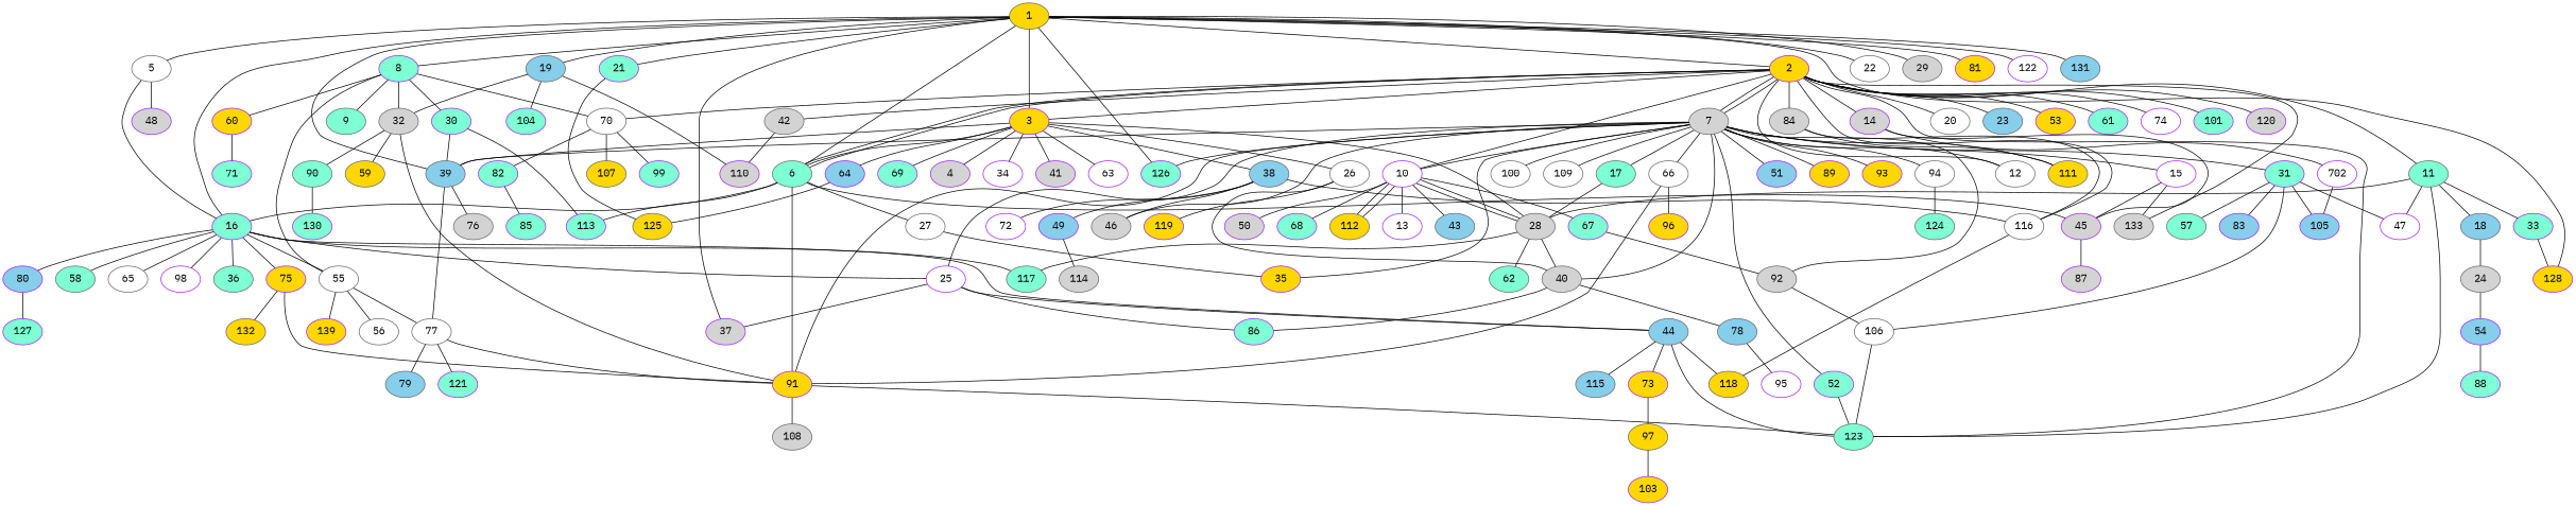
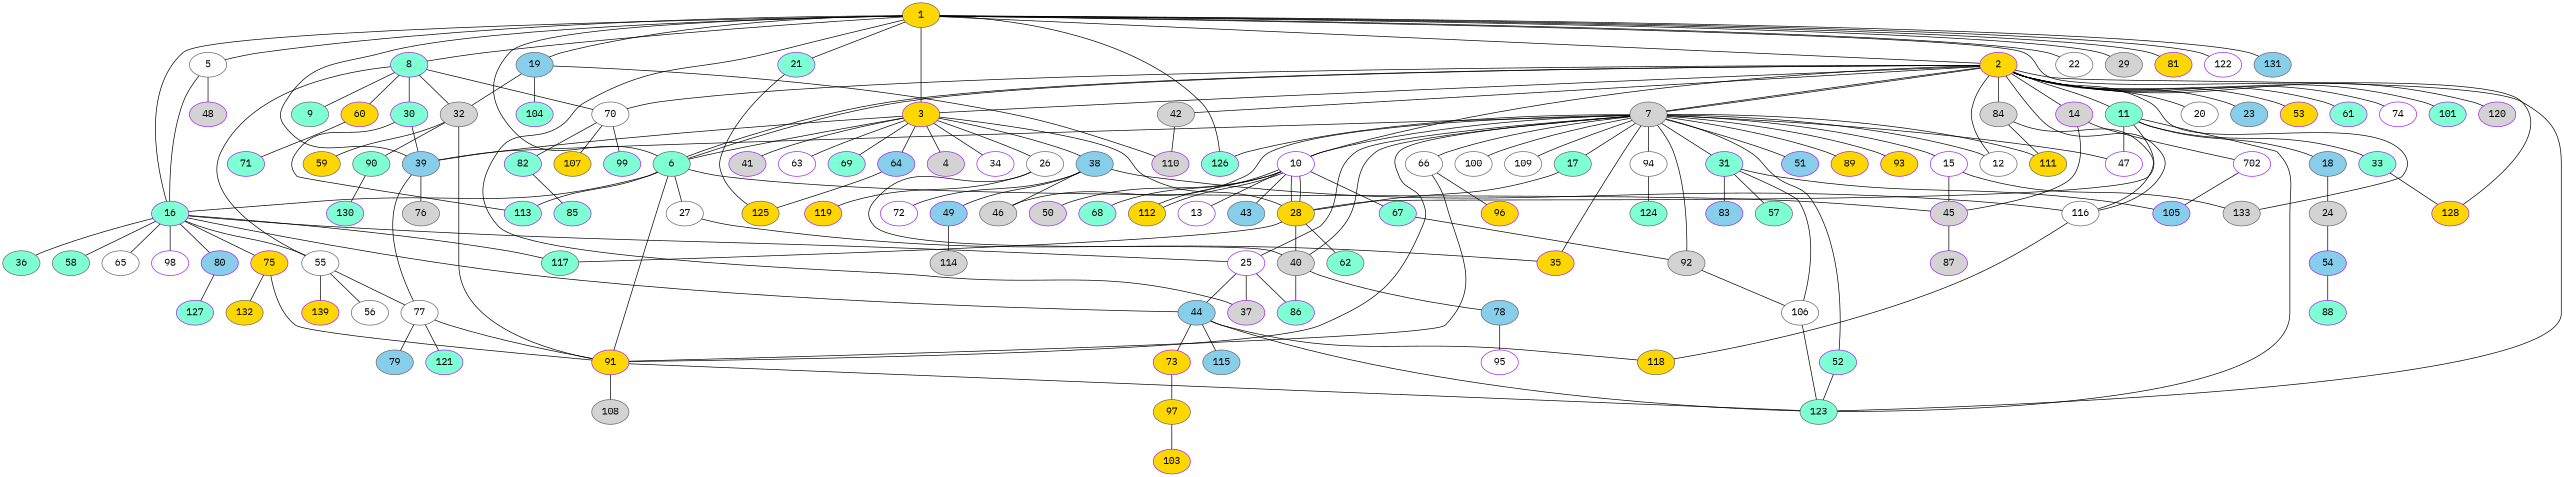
  graph {
    fontname="IBM Plex Mono"
    node [color=purple fillcolor=aquamarine fontname="IBM Plex Mono" style=filled]
    edge [fontname="IBM Plex Mono"]
    1 [color=gray40 fillcolor=gold]
    2 [fillcolor=gold]
    3 [fillcolor=gold]
    5 [color=gray40 fillcolor=white]
    6 [color=gray40]
    8
    16
    19 [color=gray40 fillcolor=skyblue]
    21
    22 [color=gray40 fillcolor=white]
    29 [color=gray40 fillcolor=lightgrey]
    37 [fillcolor=lightgrey]
    39 [color=gray40 fillcolor=skyblue]
    81 [fillcolor=gold]
    122 [fillcolor=white]
    128 [fillcolor=gold]
    131 [color=gray40 fillcolor=skyblue]
    126
    7 [color=gray40 fillcolor=lightgrey]
    10 [fillcolor=white]
    11 [color=gray40]
    12 [color=gray40 fillcolor=white]
    14 [fillcolor=lightgrey]
    20 [color=gray40 fillcolor=white]
    23 [color=gray40 fillcolor=skyblue]
    42 [color=gray40 fillcolor=lightgrey]
    53 [fillcolor=gold]
    61
    70 [color=gray40 fillcolor=white]
    74 [fillcolor=white]
    84 [color=gray40 fillcolor=lightgrey]
    101
    116 [color=gray40 fillcolor=white]
    120 [fillcolor=lightgrey]
    123 [color=gray40]
    133 [color=gray40 fillcolor=lightgrey]
    4 [fillcolor=lightgrey]
    26 [color=gray40 fillcolor=white]
-   28 [color=gray40 fillcolor=lightgrey]
+   28 [color=gray40 fillcolor=gold]
    34 [fillcolor=white]
    38 [color=gray40 fillcolor=skyblue]
    41 [fillcolor=lightgrey]
    63 [fillcolor=white]
    64 [fillcolor=skyblue]
    69
    48 [fillcolor=lightgrey]
    27 [color=gray40 fillcolor=white]
    45 [fillcolor=lightgrey]
    91 [fillcolor=gold]
    113
    15 [fillcolor=white]
    17 [color=gray40]
    25 [fillcolor=white]
    31
    35 [fillcolor=gold]
    40 [color=gray40 fillcolor=lightgrey]
    46 [color=gray40 fillcolor=lightgrey]
    47 [fillcolor=white]
    51 [fillcolor=skyblue]
    52
    66 [color=gray40 fillcolor=white]
    89 [fillcolor=gold]
    92 [color=gray40 fillcolor=lightgrey]
    93 [fillcolor=gold]
    94 [color=gray40 fillcolor=white]
    100 [color=gray40 fillcolor=white]
    109 [color=gray40 fillcolor=white]
    111 [color=gray40 fillcolor=gold]
    9 [color=gray40]
    30
    32 [color=gray40 fillcolor=lightgrey]
    55 [color=gray40 fillcolor=white]
    60 [fillcolor=gold]
    36 [color=gray40]
    44 [color=gray40 fillcolor=skyblue]
    58 [color=gray40]
    65 [color=gray40 fillcolor=white]
    75 [fillcolor=gold]
    80 [fillcolor=skyblue]
    98 [fillcolor=white]
    117 [color=gray40]
    104
    110 [fillcolor=lightgrey]
    125 [color=gray40 fillcolor=gold]
    76 [color=gray40 fillcolor=lightgrey]
    77 [color=gray40 fillcolor=white]
    13 [fillcolor=white]
    43 [color=gray40 fillcolor=skyblue]
    50 [fillcolor=lightgrey]
    67
    68
    112 [color=gray40 fillcolor=gold]
    18 [color=gray40 fillcolor=skyblue]
    33
    n95 [fillcolor=white label=702]
    82
    99
    107 [color=gray40 fillcolor=gold]
    118 [color=gray40 fillcolor=gold]
    119 [fillcolor=gold]
    62 [color=gray40]
    49 [fillcolor=skyblue]
    72 [fillcolor=white]
    87 [fillcolor=lightgrey]
    108 [color=gray40 fillcolor=lightgrey]
    86
    57 [color=gray40]
    83 [fillcolor=skyblue]
    105 [fillcolor=skyblue]
    106 [color=gray40 fillcolor=white]
    78 [color=gray40 fillcolor=skyblue]
    96 [fillcolor=gold]
    124 [color=gray40]
    59 [color=gray40 fillcolor=gold]
    90 [color=gray40]
    56 [color=gray40 fillcolor=white]
    n117 [fillcolor=gold label=139]
    71
    24 [color=gray40 fillcolor=lightgrey]
    73 [fillcolor=gold]
    115 [color=gray40 fillcolor=skyblue]
    132 [color=gray40 fillcolor=gold]
    127
    54 [fillcolor=skyblue]
    88
    130
    114 [color=gray40 fillcolor=lightgrey]
    79 [color=gray40 fillcolor=skyblue]
    121
    95 [fillcolor=white]
    97 [color=gray40 fillcolor=gold]
    85
    103 [fillcolor=gold]
    1 -- 2
    1 -- 3
    1 -- 5
    1 -- 6
    1 -- 8
    1 -- 16
    1 -- 19
    1 -- 21
    1 -- 22
    1 -- 29
    1 -- 37
    1 -- 39
    1 -- 81
    1 -- 122
    1 -- 128
    1 -- 131
    1 -- 126
    2 -- 3
    2 -- 6
    2 -- 6
    2 -- 7
    2 -- 7
    2 -- 10
    2 -- 11
    2 -- 12
    2 -- 14
    2 -- 20
    2 -- 23
    2 -- 42
    2 -- 53
    2 -- 61
    2 -- 70
    2 -- 74
    2 -- 84
    2 -- 101
    2 -- 116
    2 -- 120
    2 -- 123
    2 -- 133
    3 -- 6
    3 -- 39
    3 -- 4
    3 -- 26
    3 -- 28
    3 -- 34
    3 -- 38
    3 -- 41
    3 -- 63
    3 -- 64
    3 -- 69
    5 -- 16
    5 -- 48
    6 -- 16
    6 -- 27
    6 -- 45
    6 -- 91
    6 -- 113
    8 -- 70
    8 -- 9
    8 -- 30
    8 -- 32
    8 -- 55
    8 -- 60
    16 -- 25
    16 -- 55
    16 -- 36
    16 -- 44
    16 -- 58
    16 -- 65
    16 -- 75
    16 -- 80
    16 -- 98
    16 -- 117
    19 -- 32
    19 -- 104
    19 -- 110
    21 -- 125
    39 -- 76
    39 -- 77
    7 -- 39
    7 -- 126
    7 -- 10
    7 -- 12
    7 -- 91
    7 -- 15
    7 -- 17
    7 -- 25
    7 -- 31
    7 -- 35
    7 -- 40
    7 -- 46
-   31 -- 47
+   7 -- 47
    7 -- 51
    7 -- 52
    7 -- 66
    7 -- 89
    7 -- 92
    7 -- 93
    7 -- 94
    7 -- 100
    7 -- 109
    7 -- 111
    10 -- 28
    10 -- 28
    10 -- 13
    10 -- 43
    10 -- 50
    10 -- 67
    10 -- 68
    10 -- 112
    10 -- 112
    11 -- 123
    11 -- 28
    11 -- 47
    11 -- 18
    11 -- 33
    14 -- 45
    14 -- n95
    42 -- 110
    70 -- 82
    70 -- 99
    70 -- 107
    84 -- 116
    84 -- 111
    116 -- 118
    26 -- 40
    26 -- 119
    28 -- 40
    28 -- 117
    28 -- 62
    38 -- 116
    38 -- 46
    38 -- 49
    38 -- 72
    64 -- 125
    27 -- 35
    45 -- 87
    91 -- 123
    91 -- 108
    15 -- 133
    15 -- 45
    17 -- 28
    25 -- 37
    25 -- 44
    25 -- 86
    31 -- 57
    31 -- 83
    31 -- 105
    31 -- 106
    40 -- 86
    40 -- 78
    52 -- 123
    66 -- 91
    66 -- 96
    92 -- 106
    94 -- 124
    30 -- 39
    30 -- 113
    32 -- 91
    32 -- 59
    32 -- 90
    55 -- 77
    55 -- 56
    55 -- n117
    60 -- 71
    44 -- 123
    44 -- 118
    44 -- 73
    44 -- 115
    75 -- 91
    75 -- 132
    80 -- 127
    77 -- 91
    77 -- 79
    77 -- 121
    67 -- 92
    18 -- 24
    33 -- 128
    n95 -- 105
    82 -- 85
    49 -- 114
    106 -- 123
    78 -- 95
    90 -- 130
    24 -- 54
    73 -- 97
    54 -- 88
    97 -- 103
  }
